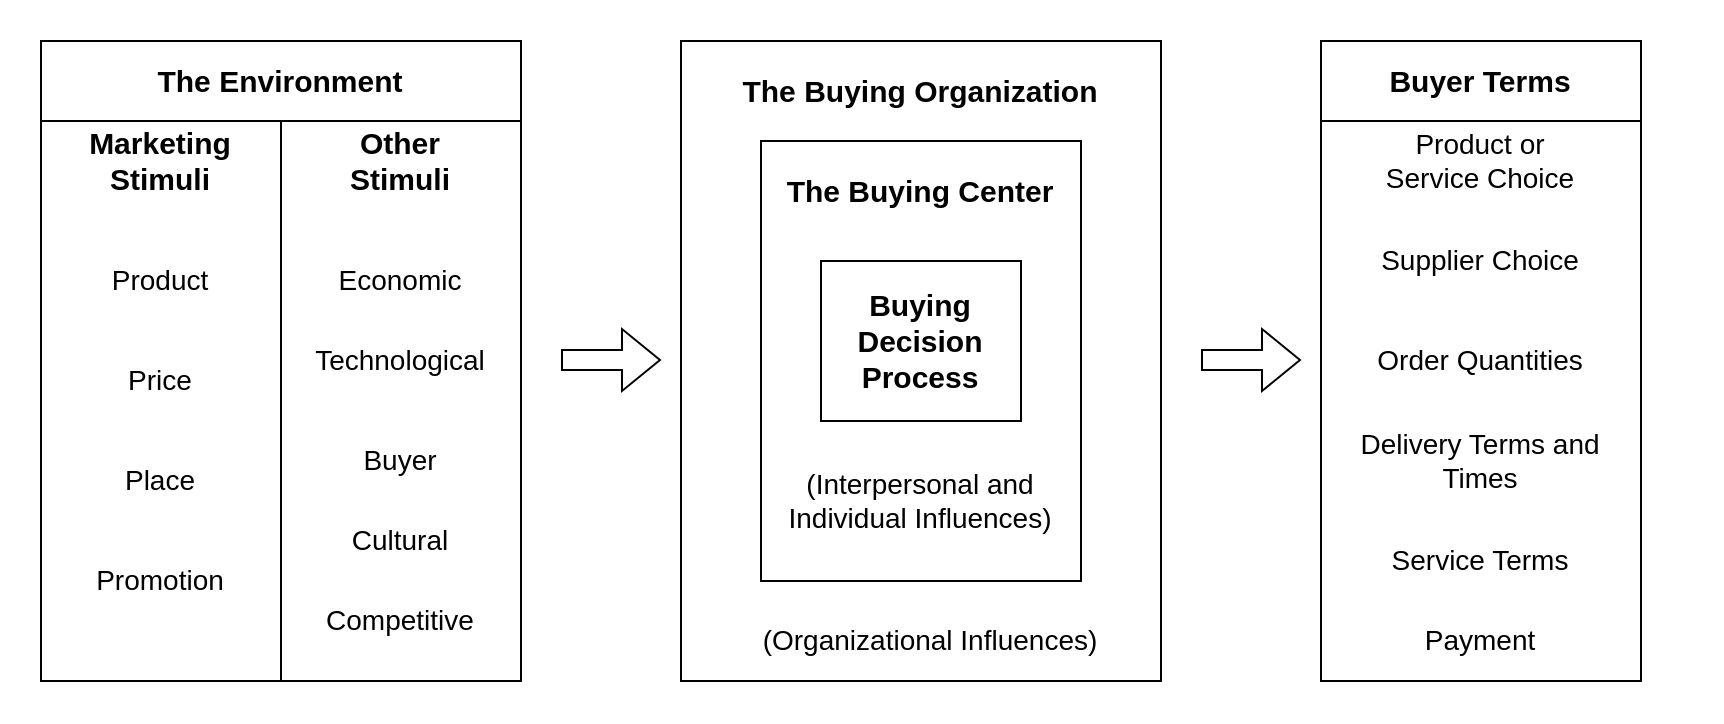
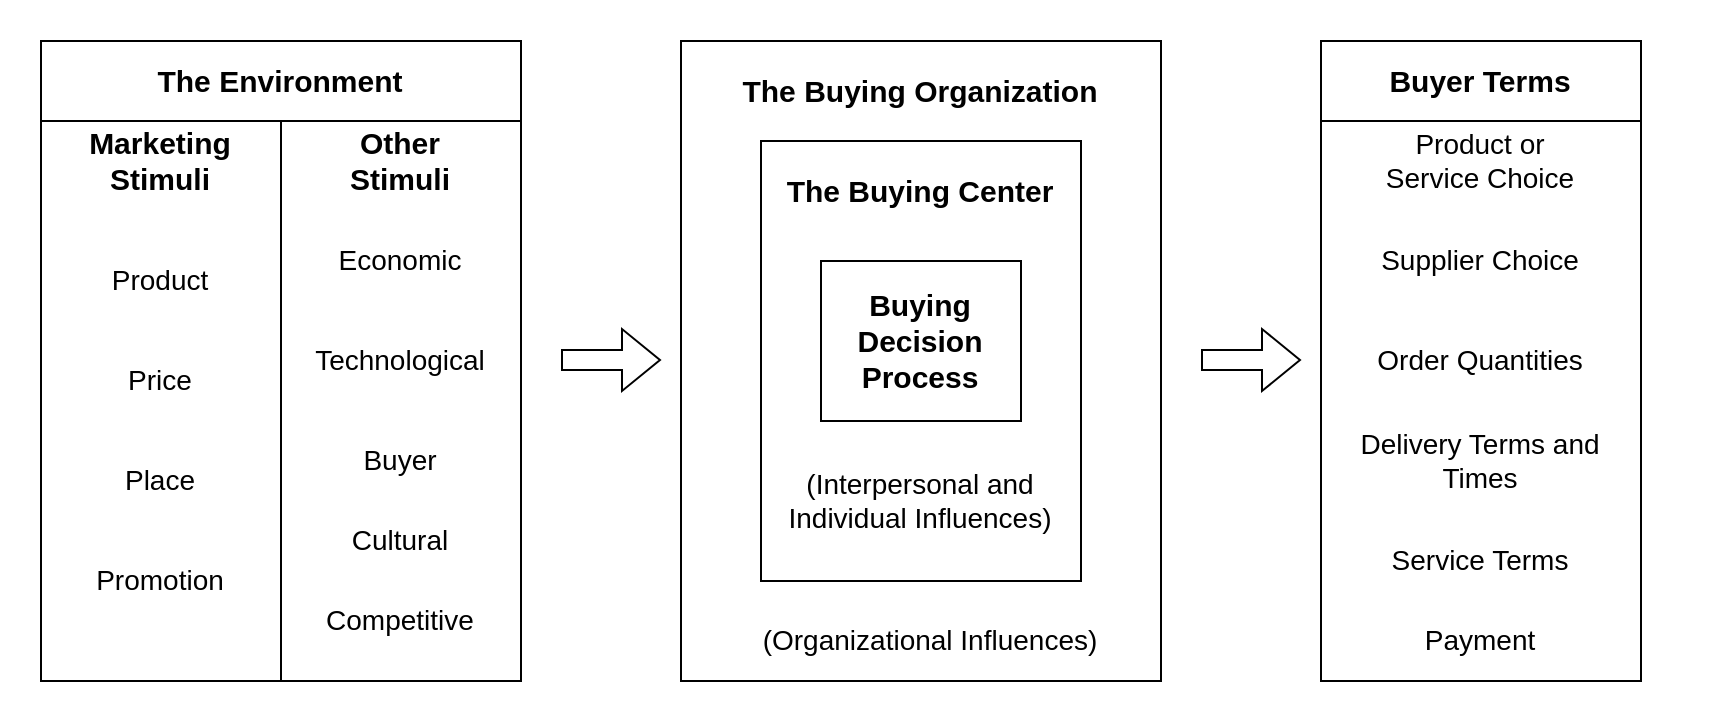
  <mxCell id="0" />
  <mxCell id="1" parent="0" />
  <mxCell id="2" value="" style="rounded=0;whiteSpace=wrap;html=1;" vertex="1" parent="1"><mxGeometry x="20" y="20" width="240" height="40" as="geometry" /></mxCell>
  <mxCell id="3" value="" style="rounded=0;whiteSpace=wrap;html=1;" vertex="1" parent="1"><mxGeometry x="20" y="60" width="120" height="280" as="geometry" /></mxCell>
  <mxCell id="4" value="" style="rounded=0;whiteSpace=wrap;html=1;" vertex="1" parent="1"><mxGeometry x="140" y="60" width="120" height="280" as="geometry" /></mxCell>
  <mxCell id="5" value="The Environment" style="text;html=1;align=center;verticalAlign=middle;whiteSpace=wrap;rounded=0;fontSize=15;fontStyle=1" vertex="1" parent="1"><mxGeometry x="40" y="25" width="200" height="30" as="geometry" /></mxCell>
  <mxCell id="6" value="Marketing&lt;div&gt;Stimuli&lt;/div&gt;" style="text;html=1;align=center;verticalAlign=middle;whiteSpace=wrap;rounded=0;fontSize=15;fontStyle=1" vertex="1" parent="1"><mxGeometry x="30" y="60" width="100" height="40" as="geometry" /></mxCell>
  <mxCell id="7" value="Other&lt;div&gt;Stimuli&lt;/div&gt;" style="text;html=1;align=center;verticalAlign=middle;whiteSpace=wrap;rounded=0;fontSize=15;fontStyle=1" vertex="1" parent="1"><mxGeometry x="150" y="60" width="100" height="40" as="geometry" /></mxCell>
  <mxCell id="8" value="Product" style="text;html=1;align=center;verticalAlign=middle;whiteSpace=wrap;rounded=0;fontSize=14;fontStyle=0" vertex="1" parent="1"><mxGeometry x="30" y="120" width="100" height="40" as="geometry" /></mxCell>
  <mxCell id="9" value="Price" style="text;html=1;align=center;verticalAlign=middle;whiteSpace=wrap;rounded=0;fontSize=14;fontStyle=0" vertex="1" parent="1"><mxGeometry x="30" y="170" width="100" height="40" as="geometry" /></mxCell>
  <mxCell id="10" value="Place" style="text;html=1;align=center;verticalAlign=middle;whiteSpace=wrap;rounded=0;fontSize=14;fontStyle=0" vertex="1" parent="1"><mxGeometry x="30" y="220" width="100" height="40" as="geometry" /></mxCell>
  <mxCell id="11" value="Promotion" style="text;html=1;align=center;verticalAlign=middle;whiteSpace=wrap;rounded=0;fontSize=14;fontStyle=0" vertex="1" parent="1"><mxGeometry x="30" y="270" width="100" height="40" as="geometry" /></mxCell>
- <mxCell id="12" value="Economic" style="text;html=1;align=center;verticalAlign=middle;whiteSpace=wrap;rounded=0;fontSize=14;fontStyle=0" vertex="1" parent="1"><mxGeometry x="150" y="120" width="100" height="40" as="geometry" /></mxCell>
+ <mxCell id="12" value="Economic" style="text;html=1;align=center;verticalAlign=middle;whiteSpace=wrap;rounded=0;fontSize=14;fontStyle=0" vertex="1" parent="1"><mxGeometry x="150" y="110" width="100" height="40" as="geometry" /></mxCell>
  <mxCell id="13" value="Technological" style="text;html=1;align=center;verticalAlign=middle;whiteSpace=wrap;rounded=0;fontSize=14;fontStyle=0" vertex="1" parent="1"><mxGeometry x="150" y="160" width="100" height="40" as="geometry" /></mxCell>
  <mxCell id="14" value="Buyer" style="text;html=1;align=center;verticalAlign=middle;whiteSpace=wrap;rounded=0;fontSize=14;fontStyle=0" vertex="1" parent="1"><mxGeometry x="150" y="210" width="100" height="40" as="geometry" /></mxCell>
  <mxCell id="15" value="Cultural" style="text;html=1;align=center;verticalAlign=middle;whiteSpace=wrap;rounded=0;fontSize=14;fontStyle=0" vertex="1" parent="1"><mxGeometry x="150" y="250" width="100" height="40" as="geometry" /></mxCell>
  <mxCell id="16" value="Competitive" style="text;html=1;align=center;verticalAlign=middle;whiteSpace=wrap;rounded=0;fontSize=14;fontStyle=0" vertex="1" parent="1"><mxGeometry x="150" y="290" width="100" height="40" as="geometry" /></mxCell>
  <mxCell id="17" value="" style="shape=flexArrow;endArrow=classic;html=1;rounded=0;" edge="1" parent="1"><mxGeometry width="50" height="50" relative="1" as="geometry"><mxPoint x="280" y="179.5" as="sourcePoint" /><mxPoint x="330" y="179.5" as="targetPoint" /></mxGeometry></mxCell>
  <mxCell id="18" value="" style="rounded=0;whiteSpace=wrap;html=1;" vertex="1" parent="1"><mxGeometry x="340" y="20" width="240" height="320" as="geometry" /></mxCell>
  <mxCell id="19" value="The Buying Organization" style="text;html=1;align=center;verticalAlign=middle;whiteSpace=wrap;rounded=0;fontSize=15;fontStyle=1" vertex="1" parent="1"><mxGeometry x="360" y="30" width="200" height="30" as="geometry" /></mxCell>
  <mxCell id="20" value="" style="rounded=0;whiteSpace=wrap;html=1;" vertex="1" parent="1"><mxGeometry x="380" y="70" width="160" height="220" as="geometry" /></mxCell>
  <mxCell id="21" value="The Buying Center" style="text;html=1;align=center;verticalAlign=middle;whiteSpace=wrap;rounded=0;fontSize=15;fontStyle=1" vertex="1" parent="1"><mxGeometry x="360" y="80" width="200" height="30" as="geometry" /></mxCell>
  <mxCell id="22" value="" style="rounded=0;whiteSpace=wrap;html=1;" vertex="1" parent="1"><mxGeometry x="410" y="130" width="100" height="80" as="geometry" /></mxCell>
  <mxCell id="23" value="Buying Decision Process" style="text;html=1;align=center;verticalAlign=middle;whiteSpace=wrap;rounded=0;fontSize=15;fontStyle=1" vertex="1" parent="1"><mxGeometry x="410" y="130" width="100" height="80" as="geometry" /></mxCell>
  <mxCell id="24" value="(Interpersonal and Individual Influences)" style="text;html=1;align=center;verticalAlign=middle;whiteSpace=wrap;rounded=0;fontSize=14;fontStyle=0" vertex="1" parent="1"><mxGeometry x="380" y="230" width="160" height="40" as="geometry" /></mxCell>
  <mxCell id="25" value="(Organizational Influences)" style="text;html=1;align=center;verticalAlign=middle;whiteSpace=wrap;rounded=0;fontSize=14;fontStyle=0" vertex="1" parent="1"><mxGeometry x="370" y="300" width="190" height="40" as="geometry" /></mxCell>
  <mxCell id="26" value="" style="shape=flexArrow;endArrow=classic;html=1;rounded=0;" edge="1" parent="1"><mxGeometry width="50" height="50" relative="1" as="geometry"><mxPoint x="600" y="179.5" as="sourcePoint" /><mxPoint x="650" y="179.5" as="targetPoint" /></mxGeometry></mxCell>
  <mxCell id="27" value="" style="rounded=0;whiteSpace=wrap;html=1;" vertex="1" parent="1"><mxGeometry x="660" y="60" width="160" height="280" as="geometry" /></mxCell>
  <mxCell id="28" value="" style="rounded=0;whiteSpace=wrap;html=1;" vertex="1" parent="1"><mxGeometry x="660" y="20" width="160" height="40" as="geometry" /></mxCell>
  <mxCell id="29" value="Buyer Terms" style="text;html=1;align=center;verticalAlign=middle;whiteSpace=wrap;rounded=0;fontSize=15;fontStyle=1" vertex="1" parent="1"><mxGeometry x="640" y="25" width="200" height="30" as="geometry" /></mxCell>
  <mxCell id="30" value="Product or Service Choice" style="text;html=1;align=center;verticalAlign=middle;whiteSpace=wrap;rounded=0;fontSize=14;fontStyle=0" vertex="1" parent="1"><mxGeometry x="690" y="60" width="100" height="40" as="geometry" /></mxCell>
  <mxCell id="31" value="Supplier Choice" style="text;html=1;align=center;verticalAlign=middle;whiteSpace=wrap;rounded=0;fontSize=14;fontStyle=0" vertex="1" parent="1"><mxGeometry x="660" y="110" width="160" height="40" as="geometry" /></mxCell>
  <mxCell id="32" value="Order Quantities" style="text;html=1;align=center;verticalAlign=middle;whiteSpace=wrap;rounded=0;fontSize=14;fontStyle=0" vertex="1" parent="1"><mxGeometry x="660" y="160" width="160" height="40" as="geometry" /></mxCell>
  <mxCell id="33" value="Delivery Terms and Times" style="text;html=1;align=center;verticalAlign=middle;whiteSpace=wrap;rounded=0;fontSize=14;fontStyle=0" vertex="1" parent="1"><mxGeometry x="660" y="210" width="160" height="40" as="geometry" /></mxCell>
  <mxCell id="34" value="Service Terms" style="text;html=1;align=center;verticalAlign=middle;whiteSpace=wrap;rounded=0;fontSize=14;fontStyle=0" vertex="1" parent="1"><mxGeometry x="660" y="260" width="160" height="40" as="geometry" /></mxCell>
  <mxCell id="35" value="Payment" style="text;html=1;align=center;verticalAlign=middle;whiteSpace=wrap;rounded=0;fontSize=14;fontStyle=0" vertex="1" parent="1"><mxGeometry x="660" y="300" width="160" height="40" as="geometry" /></mxCell>
